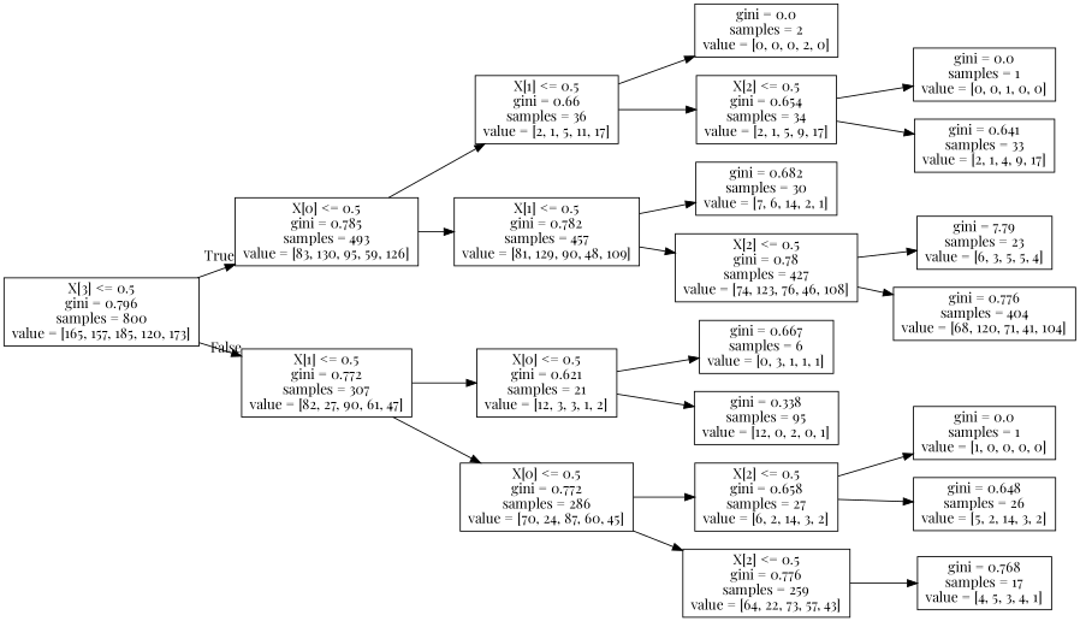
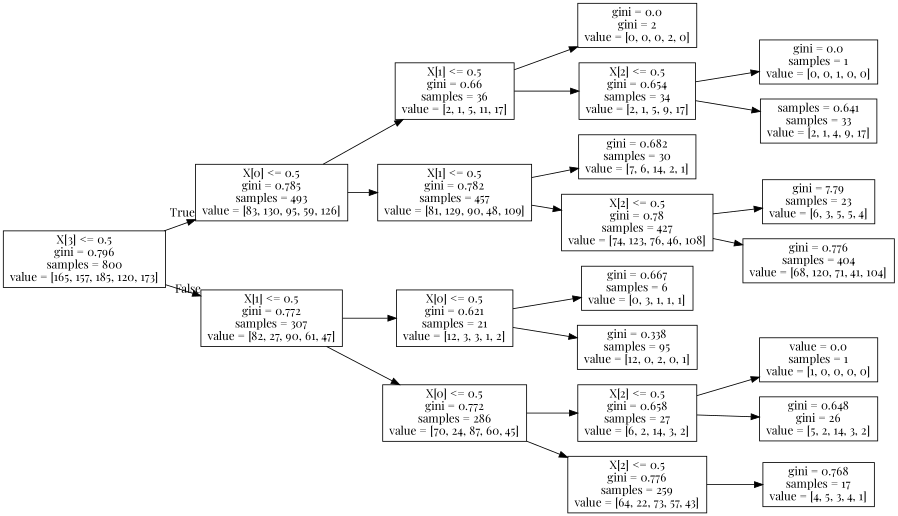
  digraph {
    fontname="Playfair Display"
    rankdir=LR
    node [fontname="Playfair Display" shape=box]
    edge [fontname="Playfair Display"]
    n1 [label="X[3] <= 0.5\ngini = 0.796\nsamples = 800\nvalue = [165, 157, 185, 120, 173]"]
    n2 [label="X[0] <= 0.5\ngini = 0.785\nsamples = 493\nvalue = [83, 130, 95, 59, 126]"]
    n3 [label="X[1] <= 0.5\ngini = 0.772\nsamples = 307\nvalue = [82, 27, 90, 61, 47]"]
    n4 [label="X[1] <= 0.5\ngini = 0.66\nsamples = 36\nvalue = [2, 1, 5, 11, 17]"]
    n5 [label="X[1] <= 0.5\ngini = 0.782\nsamples = 457\nvalue = [81, 129, 90, 48, 109]"]
    n6 [label="X[0] <= 0.5\ngini = 0.621\nsamples = 21\nvalue = [12, 3, 3, 1, 2]"]
    n7 [label="X[0] <= 0.5\ngini = 0.772\nsamples = 286\nvalue = [70, 24, 87, 60, 45]"]
-   n8 [label="gini = 0.0\nsamples = 2\nvalue = [0, 0, 0, 2, 0]"]
+   n8 [label="gini = 0.0\ngini = 2\nvalue = [0, 0, 0, 2, 0]"]
    n9 [label="X[2] <= 0.5\ngini = 0.654\nsamples = 34\nvalue = [2, 1, 5, 9, 17]"]
    n10 [label="gini = 0.682\nsamples = 30\nvalue = [7, 6, 14, 2, 1]"]
    n11 [label="X[2] <= 0.5\ngini = 0.78\nsamples = 427\nvalue = [74, 123, 76, 46, 108]"]
    n12 [label="gini = 0.0\nsamples = 1\nvalue = [0, 0, 1, 0, 0]"]
-   n13 [label="gini = 0.641\nsamples = 33\nvalue = [2, 1, 4, 9, 17]"]
+   n13 [label="samples = 0.641\nsamples = 33\nvalue = [2, 1, 4, 9, 17]"]
    n14 [label="gini = 7.79\nsamples = 23\nvalue = [6, 3, 5, 5, 4]"]
    n15 [label="gini = 0.776\nsamples = 404\nvalue = [68, 120, 71, 41, 104]"]
    n16 [label="gini = 0.667\nsamples = 6\nvalue = [0, 3, 1, 1, 1]"]
    n17 [label="gini = 0.338\nsamples = 95\nvalue = [12, 0, 2, 0, 1]"]
    n18 [label="X[2] <= 0.5\ngini = 0.658\nsamples = 27\nvalue = [6, 2, 14, 3, 2]"]
    n19 [label="X[2] <= 0.5\ngini = 0.776\nsamples = 259\nvalue = [64, 22, 73, 57, 43]"]
-   n20 [label="gini = 0.0\nsamples = 1\nvalue = [1, 0, 0, 0, 0]"]
-   n21 [label="gini = 0.648\nsamples = 26\nvalue = [5, 2, 14, 3, 2]"]
+   n20 [label="value = 0.0\nsamples = 1\nvalue = [1, 0, 0, 0, 0]"]
+   n21 [label="gini = 0.648\ngini = 26\nvalue = [5, 2, 14, 3, 2]"]
    n22 [label="gini = 0.768\nsamples = 17\nvalue = [4, 5, 3, 4, 1]"]
    n1 -> n2 [headlabel=True labelangle=45 labeldistance=2.5]
    n1 -> n3 [headlabel=False labelangle=-45 labeldistance=2.5]
    n2 -> n4
    n2 -> n5
    n3 -> n6
    n3 -> n7
    n4 -> n8
    n4 -> n9
    n5 -> n10
    n5 -> n11
    n6 -> n16
    n6 -> n17
    n7 -> n18
    n7 -> n19
    n9 -> n12
    n9 -> n13
    n11 -> n14
    n11 -> n15
    n18 -> n20
    n18 -> n21
    n19 -> n22
  }
